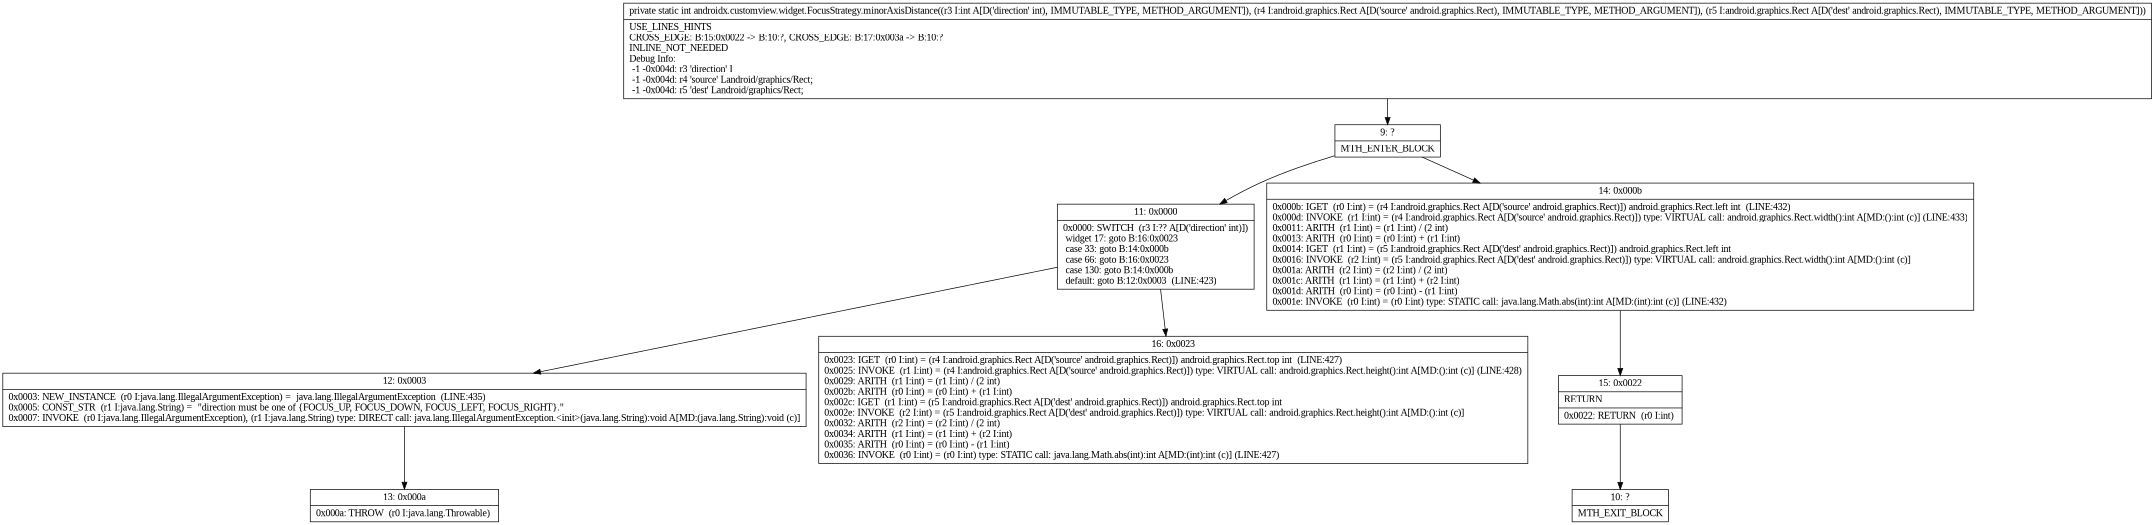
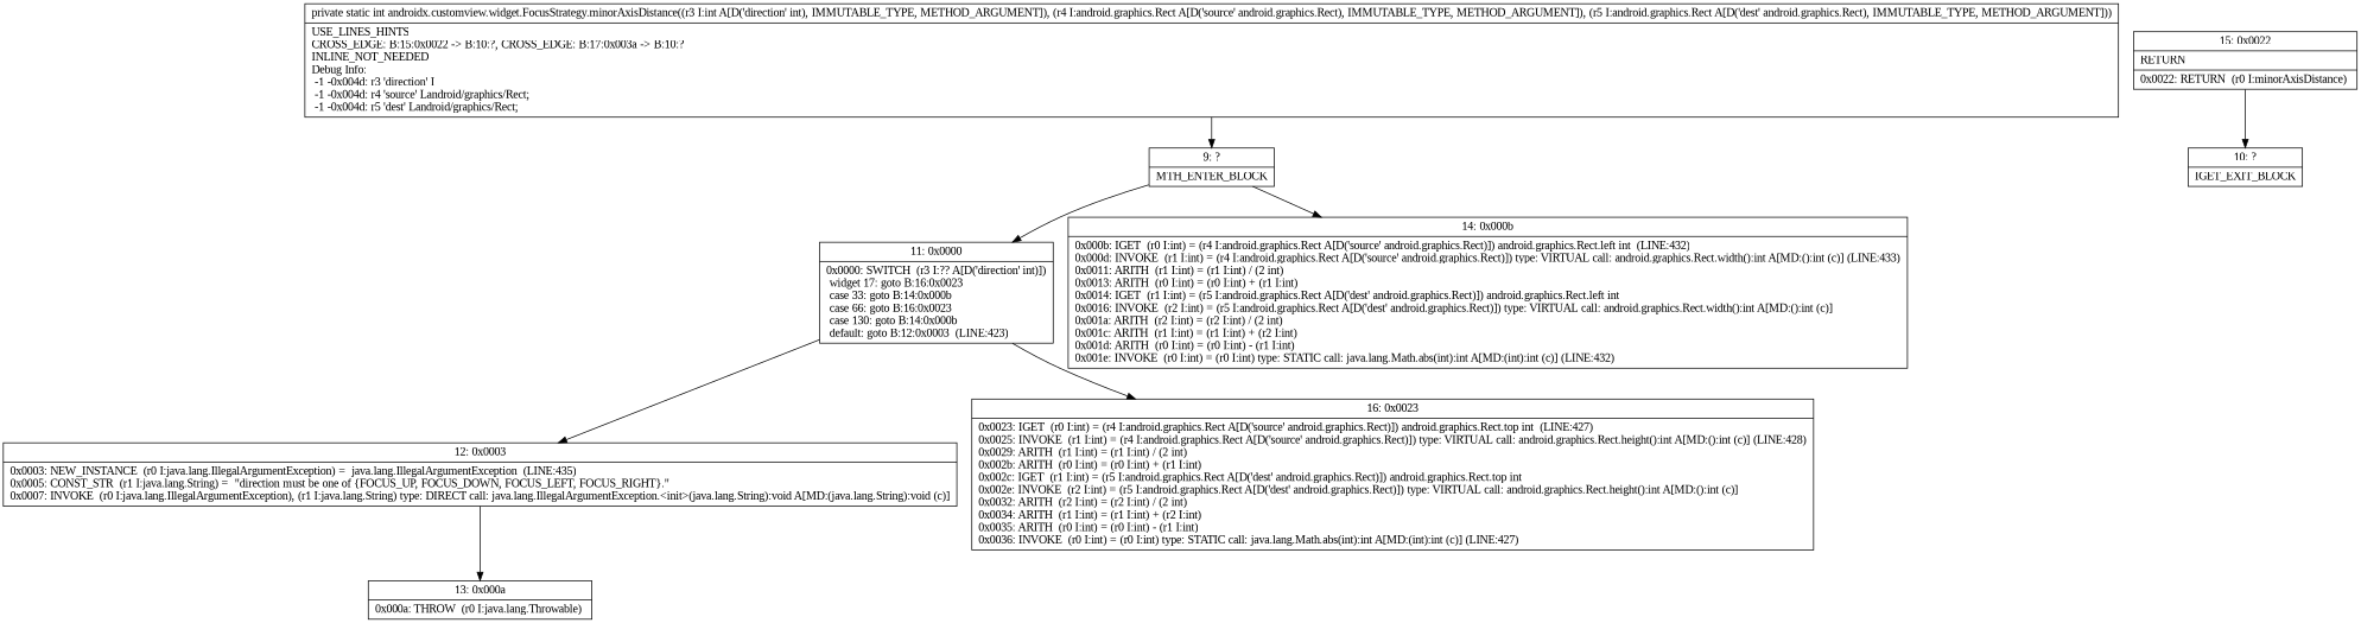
  digraph {
    fontname="Liberation Serif"
    node [fontname="Liberation Serif" shape=record]
    edge [fontname="Liberation Serif"]
    n1 [label="{9\:\ ?|MTH_ENTER_BLOCK\l}"]
    n2 [label="{11\:\ 0x0000|0x0000: SWITCH  (r3 I:?? A[D('direction' int)])\l widget 17: goto B:16:0x0023\l case 33: goto B:14:0x000b\l case 66: goto B:16:0x0023\l case 130: goto B:14:0x000b\l default: goto B:12:0x0003  (LINE:423)\l}"]
    n3 [label="{14\:\ 0x000b|0x000b: IGET  (r0 I:int) = (r4 I:android.graphics.Rect A[D('source' android.graphics.Rect)]) android.graphics.Rect.left int  (LINE:432)\l0x000d: INVOKE  (r1 I:int) = (r4 I:android.graphics.Rect A[D('source' android.graphics.Rect)]) type: VIRTUAL call: android.graphics.Rect.width():int A[MD:():int (c)] (LINE:433)\l0x0011: ARITH  (r1 I:int) = (r1 I:int) \/ (2 int) \l0x0013: ARITH  (r0 I:int) = (r0 I:int) + (r1 I:int) \l0x0014: IGET  (r1 I:int) = (r5 I:android.graphics.Rect A[D('dest' android.graphics.Rect)]) android.graphics.Rect.left int \l0x0016: INVOKE  (r2 I:int) = (r5 I:android.graphics.Rect A[D('dest' android.graphics.Rect)]) type: VIRTUAL call: android.graphics.Rect.width():int A[MD:():int (c)]\l0x001a: ARITH  (r2 I:int) = (r2 I:int) \/ (2 int) \l0x001c: ARITH  (r1 I:int) = (r1 I:int) + (r2 I:int) \l0x001d: ARITH  (r0 I:int) = (r0 I:int) \- (r1 I:int) \l0x001e: INVOKE  (r0 I:int) = (r0 I:int) type: STATIC call: java.lang.Math.abs(int):int A[MD:(int):int (c)] (LINE:432)\l}"]
    n4 [label="{12\:\ 0x0003|0x0003: NEW_INSTANCE  (r0 I:java.lang.IllegalArgumentException) =  java.lang.IllegalArgumentException  (LINE:435)\l0x0005: CONST_STR  (r1 I:java.lang.String) =  \"direction must be one of \{FOCUS_UP, FOCUS_DOWN, FOCUS_LEFT, FOCUS_RIGHT\}.\" \l0x0007: INVOKE  (r0 I:java.lang.IllegalArgumentException), (r1 I:java.lang.String) type: DIRECT call: java.lang.IllegalArgumentException.\<init\>(java.lang.String):void A[MD:(java.lang.String):void (c)]\l}"]
    n5 [label="{16\:\ 0x0023|0x0023: IGET  (r0 I:int) = (r4 I:android.graphics.Rect A[D('source' android.graphics.Rect)]) android.graphics.Rect.top int  (LINE:427)\l0x0025: INVOKE  (r1 I:int) = (r4 I:android.graphics.Rect A[D('source' android.graphics.Rect)]) type: VIRTUAL call: android.graphics.Rect.height():int A[MD:():int (c)] (LINE:428)\l0x0029: ARITH  (r1 I:int) = (r1 I:int) \/ (2 int) \l0x002b: ARITH  (r0 I:int) = (r0 I:int) + (r1 I:int) \l0x002c: IGET  (r1 I:int) = (r5 I:android.graphics.Rect A[D('dest' android.graphics.Rect)]) android.graphics.Rect.top int \l0x002e: INVOKE  (r2 I:int) = (r5 I:android.graphics.Rect A[D('dest' android.graphics.Rect)]) type: VIRTUAL call: android.graphics.Rect.height():int A[MD:():int (c)]\l0x0032: ARITH  (r2 I:int) = (r2 I:int) \/ (2 int) \l0x0034: ARITH  (r1 I:int) = (r1 I:int) + (r2 I:int) \l0x0035: ARITH  (r0 I:int) = (r0 I:int) \- (r1 I:int) \l0x0036: INVOKE  (r0 I:int) = (r0 I:int) type: STATIC call: java.lang.Math.abs(int):int A[MD:(int):int (c)] (LINE:427)\l}"]
    n6 [label="{13\:\ 0x000a|0x000a: THROW  (r0 I:java.lang.Throwable) \l}"]
-   n7 [label="{15\:\ 0x0022|RETURN\l|0x0022: RETURN  (r0 I:int) \l}"]
-   n8 [label="{10\:\ ?|MTH_EXIT_BLOCK\l}"]
+   n7 [label="{15\:\ 0x0022|RETURN\l|0x0022: RETURN  (r0 I:minorAxisDistance) \l}"]
+   n8 [label="{10\:\ ?|IGET_EXIT_BLOCK\l}"]
    n9 [label="{private static int androidx.customview.widget.FocusStrategy.minorAxisDistance((r3 I:int A[D('direction' int), IMMUTABLE_TYPE, METHOD_ARGUMENT]), (r4 I:android.graphics.Rect A[D('source' android.graphics.Rect), IMMUTABLE_TYPE, METHOD_ARGUMENT]), (r5 I:android.graphics.Rect A[D('dest' android.graphics.Rect), IMMUTABLE_TYPE, METHOD_ARGUMENT]))  | USE_LINES_HINTS\lCROSS_EDGE: B:15:0x0022 \-\> B:10:?, CROSS_EDGE: B:17:0x003a \-\> B:10:?\lINLINE_NOT_NEEDED\lDebug Info:\l  \-1 \-0x004d: r3 'direction' I\l  \-1 \-0x004d: r4 'source' Landroid\/graphics\/Rect;\l  \-1 \-0x004d: r5 'dest' Landroid\/graphics\/Rect;\l}"]
    n1 -> n2
    n1 -> n3
    n2 -> n4
    n2 -> n5
-   n3 -> n7
    n4 -> n6
    n7 -> n8
    n9 -> n1
  }
